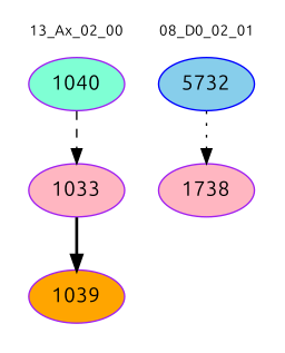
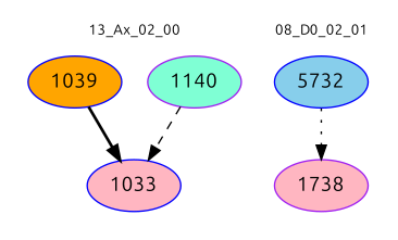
  digraph {
    fontname=Ubuntu
    node [color=purple fillcolor=lightpink fontname=Ubuntu style=filled]
    edge [color=black fontname=Ubuntu]
-   n1 [fillcolor=aquamarine label=1040]
-   n2 [label=1033]
-   n3 [fillcolor=orange label=1039]
+   n1 [fillcolor=aquamarine label=1140]
+   n2 [color=blue label=1033]
+   n3 [color=blue fillcolor=orange label=1039]
    n4 [color=blue fillcolor=skyblue label=5732]
    n5 [label=1738]
    subgraph cluster_1 {
      color=white
      fontsize=10
      label="13_Ax_02_00"
      n1
      n2
      n3
    }
    subgraph cluster_2 {
      color=white
      fontsize=10
      label="08_D0_02_01"
      n4
      n5
    }
    n1 -> n2 [style=dashed]
-   n2 -> n3 [style=bold]
+   n3 -> n2 [style=bold]
    n4 -> n5 [style=dotted]
  }
